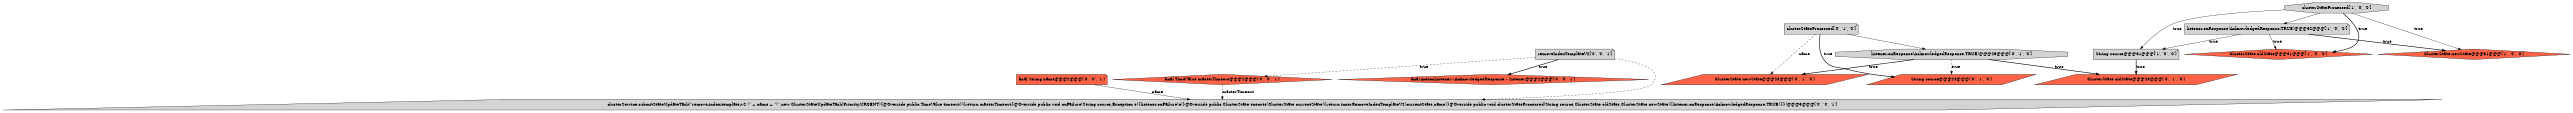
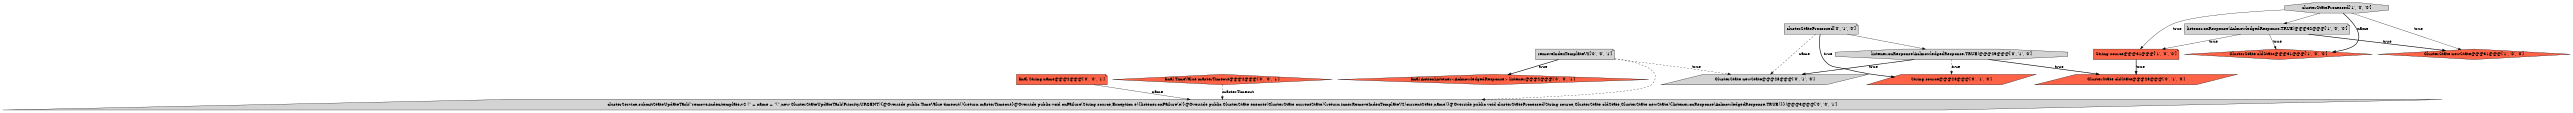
  digraph {
    node [fillcolor=tomato shape=note style=filled]
    edge [style=solid]
    n1 [fillcolor=lightgray label="clusterService.submitStateUpdateTask(\"remove-index-template-v2 (\" + name + \"(\",new ClusterStateUpdateTask(Priority.URGENT){@Override public TimeValue timeout(){return masterTimeout}@Override public void onFailure(String source,Exception e){listener.onFailure(e)}@Override public ClusterState execute(ClusterState currentState){return innerRemoveIndexTemplateV2(currentState,name)}@Override public void clusterStateProcessed(String source,ClusterState oldState,ClusterState newState){listener.onResponse(AcknowledgedResponse.TRUE)}})@@@3@@@['0', '0', '1']" shape=parallelogram]
    n2 [label="final String name@@@2@@@['0', '0', '1']"]
-   n3 [label="ClusterState newState@@@28@@@['0', '1', '0']" shape=parallelogram]
+   n3 [fillcolor=lightgray label="ClusterState newState@@@28@@@['0', '1', '0']" shape=parallelogram]
    n4 [label="ClusterState oldState@@@28@@@['0', '1', '0']" shape=parallelogram]
    n5 [fillcolor=lightgray label="removeIndexTemplateV2['0', '0', '1']"]
    n6 [label="final TimeValue masterTimeout@@@2@@@['0', '0', '1']" shape=diamond]
    n7 [label="final ActionListener<AcknowledgedResponse> listener@@@2@@@['0', '0', '1']" shape=diamond]
    n8 [fillcolor=lightgray label="listener.onResponse(AcknowledgedResponse.TRUE)@@@29@@@['0', '1', '0']" shape=octagon]
    n9 [label="String source@@@28@@@['0', '1', '0']" shape=parallelogram]
    n10 [fillcolor=lightgray label="clusterStateProcessed['1', '0', '0']" shape=octagon]
-   n11 [fillcolor=lightgray label="String source@@@31@@@['1', '0', '0']"]
+   n11 [label="String source@@@31@@@['1', '0', '0']"]
    n12 [label="ClusterState newState@@@31@@@['1', '0', '0']" shape=diamond]
    n13 [fillcolor=lightgray label="listener.onResponse(AcknowledgedResponse.TRUE)@@@32@@@['1', '0', '0']"]
    n14 [label="ClusterState oldState@@@31@@@['1', '0', '0']" shape=diamond]
    n15 [fillcolor=lightgray label="clusterStateProcessed['0', '1', '0']"]
    n2 -> n1 [label=name]
    n5 -> n1 [style=dashed]
-   n5 -> n6 [label=true style=dashed]
+   n5 -> n3 [label=true style=dashed]
    n5 -> n7 [label=true style=bold]
    n6 -> n1 [label=masterTimeout style=dashed]
    n8 -> n3 [label=true style=bold]
    n8 -> n4 [label=true style=bold]
    n8 -> n9 [label=true style=dashed]
    n10 -> n11 [label=true]
    n10 -> n12 [label=true]
    n10 -> n13
-   n10 -> n14 [label=true style=bold]
+   n10 -> n14 [label=name style=bold]
    n11 -> n4 [label=true style=bold]
    n13 -> n11 [label=true]
    n13 -> n12 [label=true style=bold]
    n13 -> n14 [label=true]
    n15 -> n3 [label=name style=dashed]
    n15 -> n8
    n15 -> n9 [label=true style=bold]
  }
